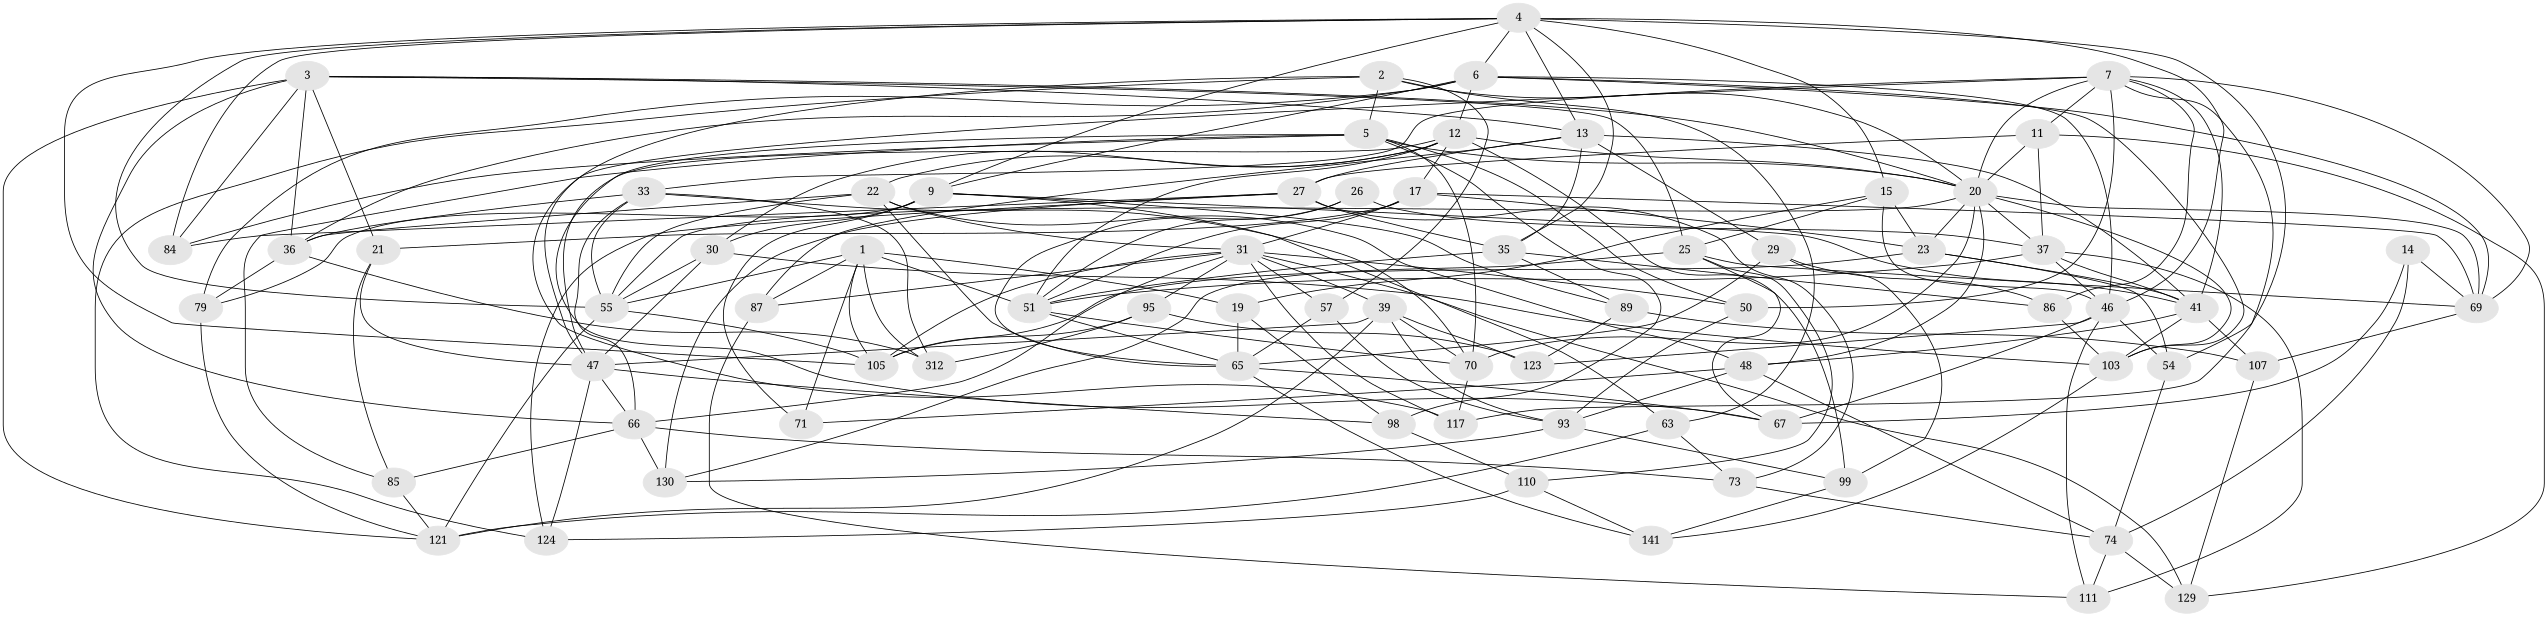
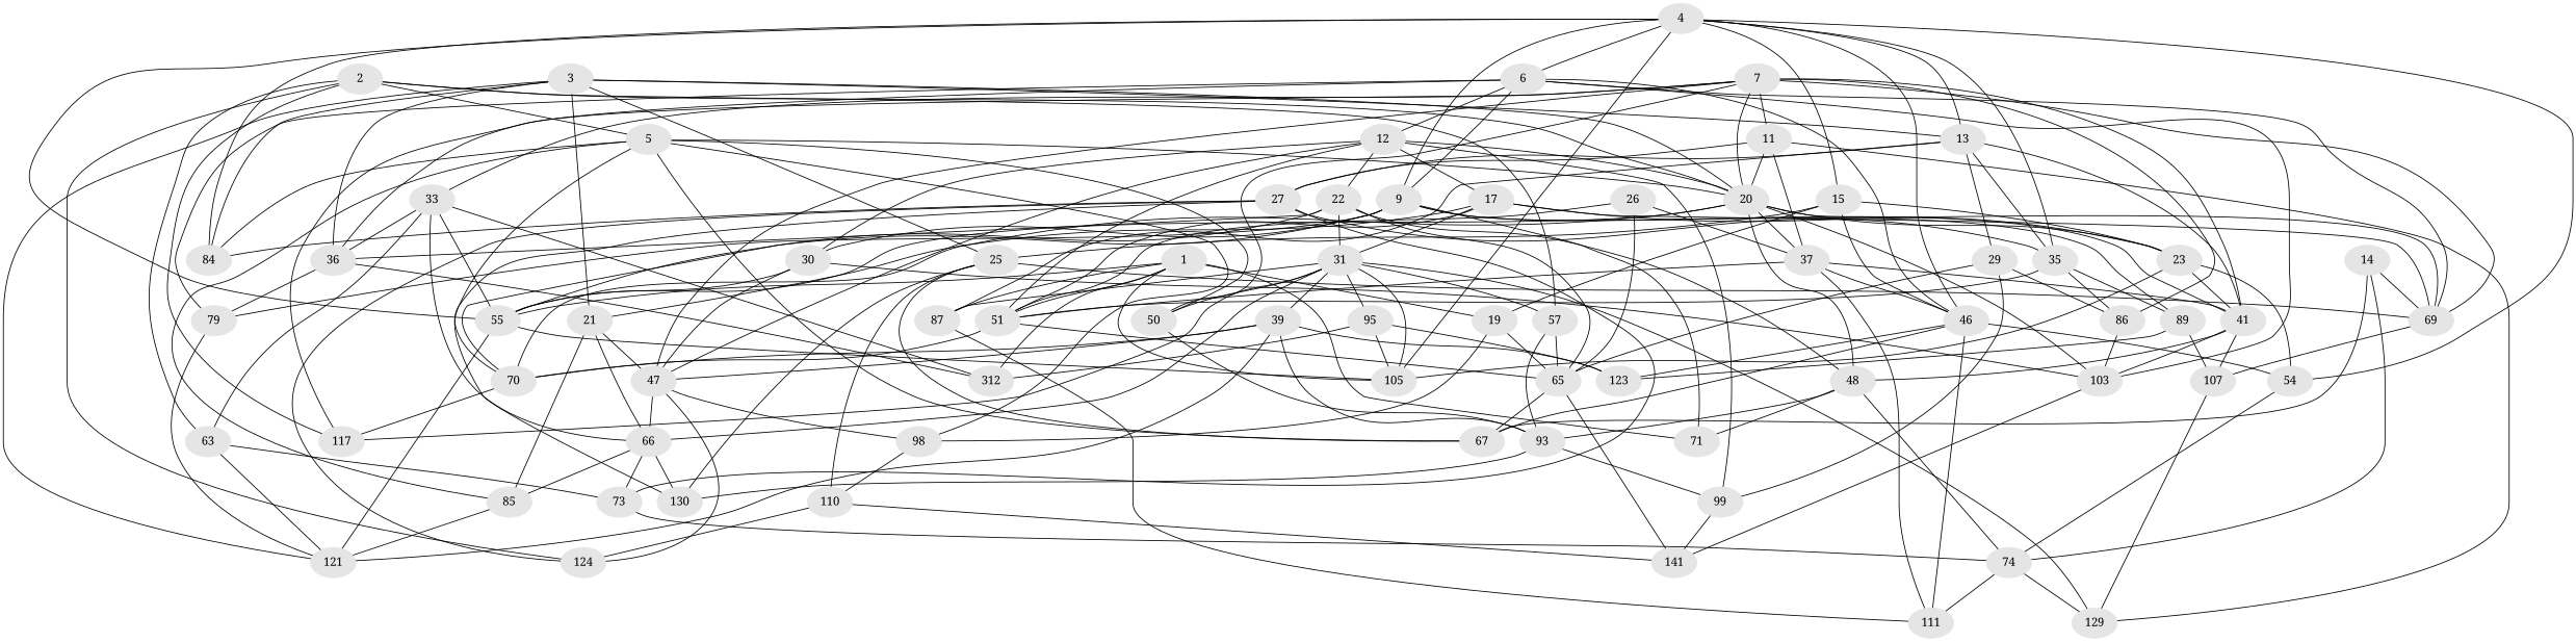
  graph {
    fontname="Noto Serif"
    node [color=gray90 fontname="Noto Serif" style=filled]
    edge [fontname="Noto Serif"]
    1 [super="+34+45"]
    19
    51 [super="+60"]
    55 [super="+143+119"]
    71
    87
    105 [super="+113"]
    n8 [label=312]
    98
    65 [super="+142+68"]
    70 [super="+131"]
    121 [super="+133"]
    111
    2 [super="+38"]
    5 [super="+24"]
    20 [super="+108+28+59+32"]
    57
    63
    117
    124
    84
    50
    67 [super="+76"]
    85
    69 [super="+132+83"]
    103 [super="+128"]
    37 [super="+91+106"]
    23 [super="+116"]
    48 [super="+114"]
    93 [super="+125"]
    73
    3 [super="+138+127"]
    13 [super="+64"]
    21
    25 [super="+72"]
    36 [super="+58"]
    66 [super="+104+96"]
    35 [super="+56"]
    41 [super="+78+115"]
    27 [super="+102"]
    29
    47 [super="+101+62"]
    110
    130
    79
    4 [super="+43+8"]
    6 [super="+18"]
    9 [super="+10"]
    15 [super="+136"]
    46 [super="+118+77"]
    54
    12 [super="+52+16+94"]
    30 [super="+49"]
    89
    86
    123
    74 [super="+82"]
    17 [super="+40"]
    22 [super="+53"]
    99
    107
    141
    7 [super="+61+75"]
    11 [super="+92"]
    33 [super="+137"]
    129
    31 [super="+109+120"]
    14
    26
    39 [super="+81"]
    95
    1 -- 19
    1 -- 51
    1 -- 55
    1 -- 71 [weight=2]
    1 -- 87
    1 -- 105
    1 -- n8
    19 -- 98
    19 -- 65
    51 -- 65
    51 -- 70
    55 -- 105
    55 -- 121
    87 -- 111
    98 -- 110
    65 -- 67
    65 -- 141
    70 -- 117
    2 -- 5
    2 -- 20
    2 -- 57
    2 -- 63
    2 -- 117
    2 -- 124
    5 -- 98
    5 -- 70
    5 -- 20
    5 -- 84
    5 -- 50
    5 -- 67
    5 -- 85
    20 -- 55
    20 -- 70
    20 -- 69 [weight=2]
    20 -- 103
    20 -- 37
    20 -- 23
    20 -- 48
    57 -- 65
    57 -- 93
    63 -- 121
    63 -- 73
    50 -- 93
    85 -- 121
    69 -- 107
    103 -- 141
    37 -- 51
    37 -- 111
    37 -- 41
    37 -- 46 [weight=2]
    23 -- 105
    23 -- 41
    23 -- 54
    48 -- 71
    48 -- 93
    48 -- 74
    93 -- 130
    93 -- 99
    73 -- 74
    3 -- 121
    3 -- 20
    3 -- 84
    3 -- 13
    3 -- 21
    3 -- 25
    3 -- 36
-   3 -- 66
+   21 -- 66
    13 -- 87
    13 -- 35
    13 -- 41
    13 -- 27 [weight=2]
    13 -- 29
    21 -- 85
    21 -- 47
    25 -- 67
    25 -- 69
    25 -- 110
    25 -- 130
    36 -- n8
    36 -- 79
    66 -- 85
    66 -- 73
    66 -- 130
    35 -- 51
    35 -- 89
    35 -- 86
    41 -- 103
    41 -- 48
    41 -- 107
    27 -- 124
    27 -- 84
    27 -- 73
    27 -- 35
    27 -- 130
    29 -- 65
    29 -- 86
    29 -- 99
    47 -- 98
    47 -- 124
    47 -- 66
    110 -- 124
    110 -- 141
    79 -- 121
    4 -- 55
    4 -- 105
    4 -- 84
    4 -- 13
    4 -- 35
    4 -- 6
    4 -- 9
    4 -- 15
    4 -- 46
    4 -- 54
    6 -- 69
    6 -- 103
    6 -- 36
    6 -- 79
    6 -- 9
    6 -- 46 [weight=2]
    6 -- 12 [weight=2]
    9 -- 71
    9 -- 70
    9 -- 41
    9 -- 79
    9 -- 30
    9 -- 89
    15 -- 19
    15 -- 23
    15 -- 25
    15 -- 46
    46 -- 111
    46 -- 67
    46 -- 54
    46 -- 123
    54 -- 74
    12 -- 51
    12 -- 20
    12 -- 47
    12 -- 30 [weight=2]
    12 -- 17
    12 -- 22
    12 -- 99
    30 -- 55
    30 -- 103
    30 -- 47
    89 -- 123
    89 -- 107
    86 -- 103
    74 -- 111
    74 -- 129
    17 -- 51
    17 -- 69
    17 -- 23
    17 -- 21
    17 -- 31
    22 -- 55
    22 -- 65
    22 -- 48
    22 -- 36
    22 -- 31
    99 -- 141
    107 -- 129
    7 -- 20
    7 -- 117
    7 -- 50
    7 -- 69
    7 -- 41
    7 -- 47
    7 -- 86
    7 -- 11 [weight=2]
    7 -- 33
    11 -- 20
    11 -- 37
    11 -- 27
    11 -- 129
    33 -- 55
    33 -- n8
    33 -- 63
    33 -- 36
    33 -- 66
    31 -- 87
    31 -- 105
    31 -- 57
    31 -- 117
    31 -- 50
    31 -- 66 [weight=2]
    31 -- 129
    31 -- 39
    31 -- 95
    14 -- 67 [weight=2]
    14 -- 69
    14 -- 74
    26 -- 51
    26 -- 65
    26 -- 37
    39 -- 70
    39 -- 121
    39 -- 93
    39 -- 47
    39 -- 123
    95 -- 105
    95 -- n8
    95 -- 123
  }
